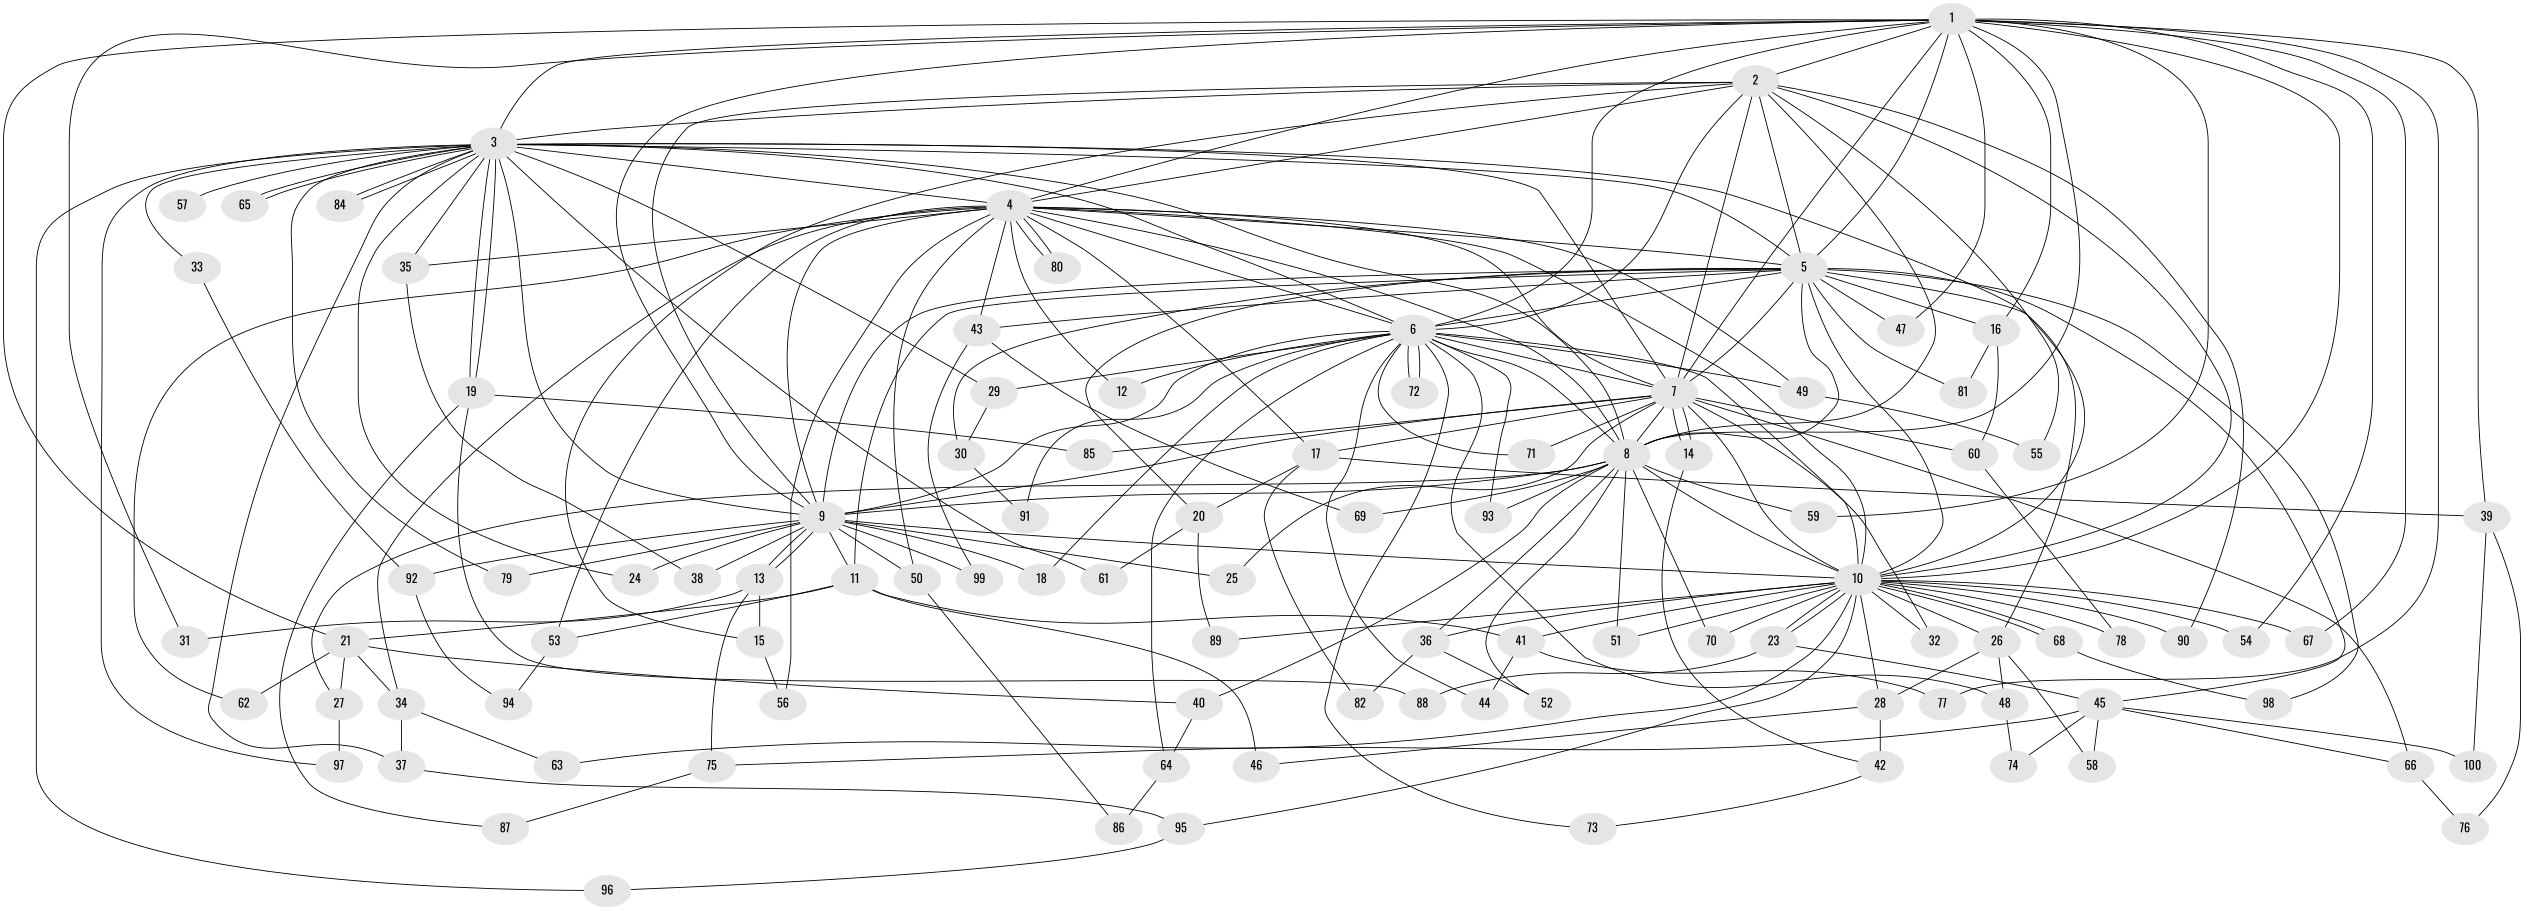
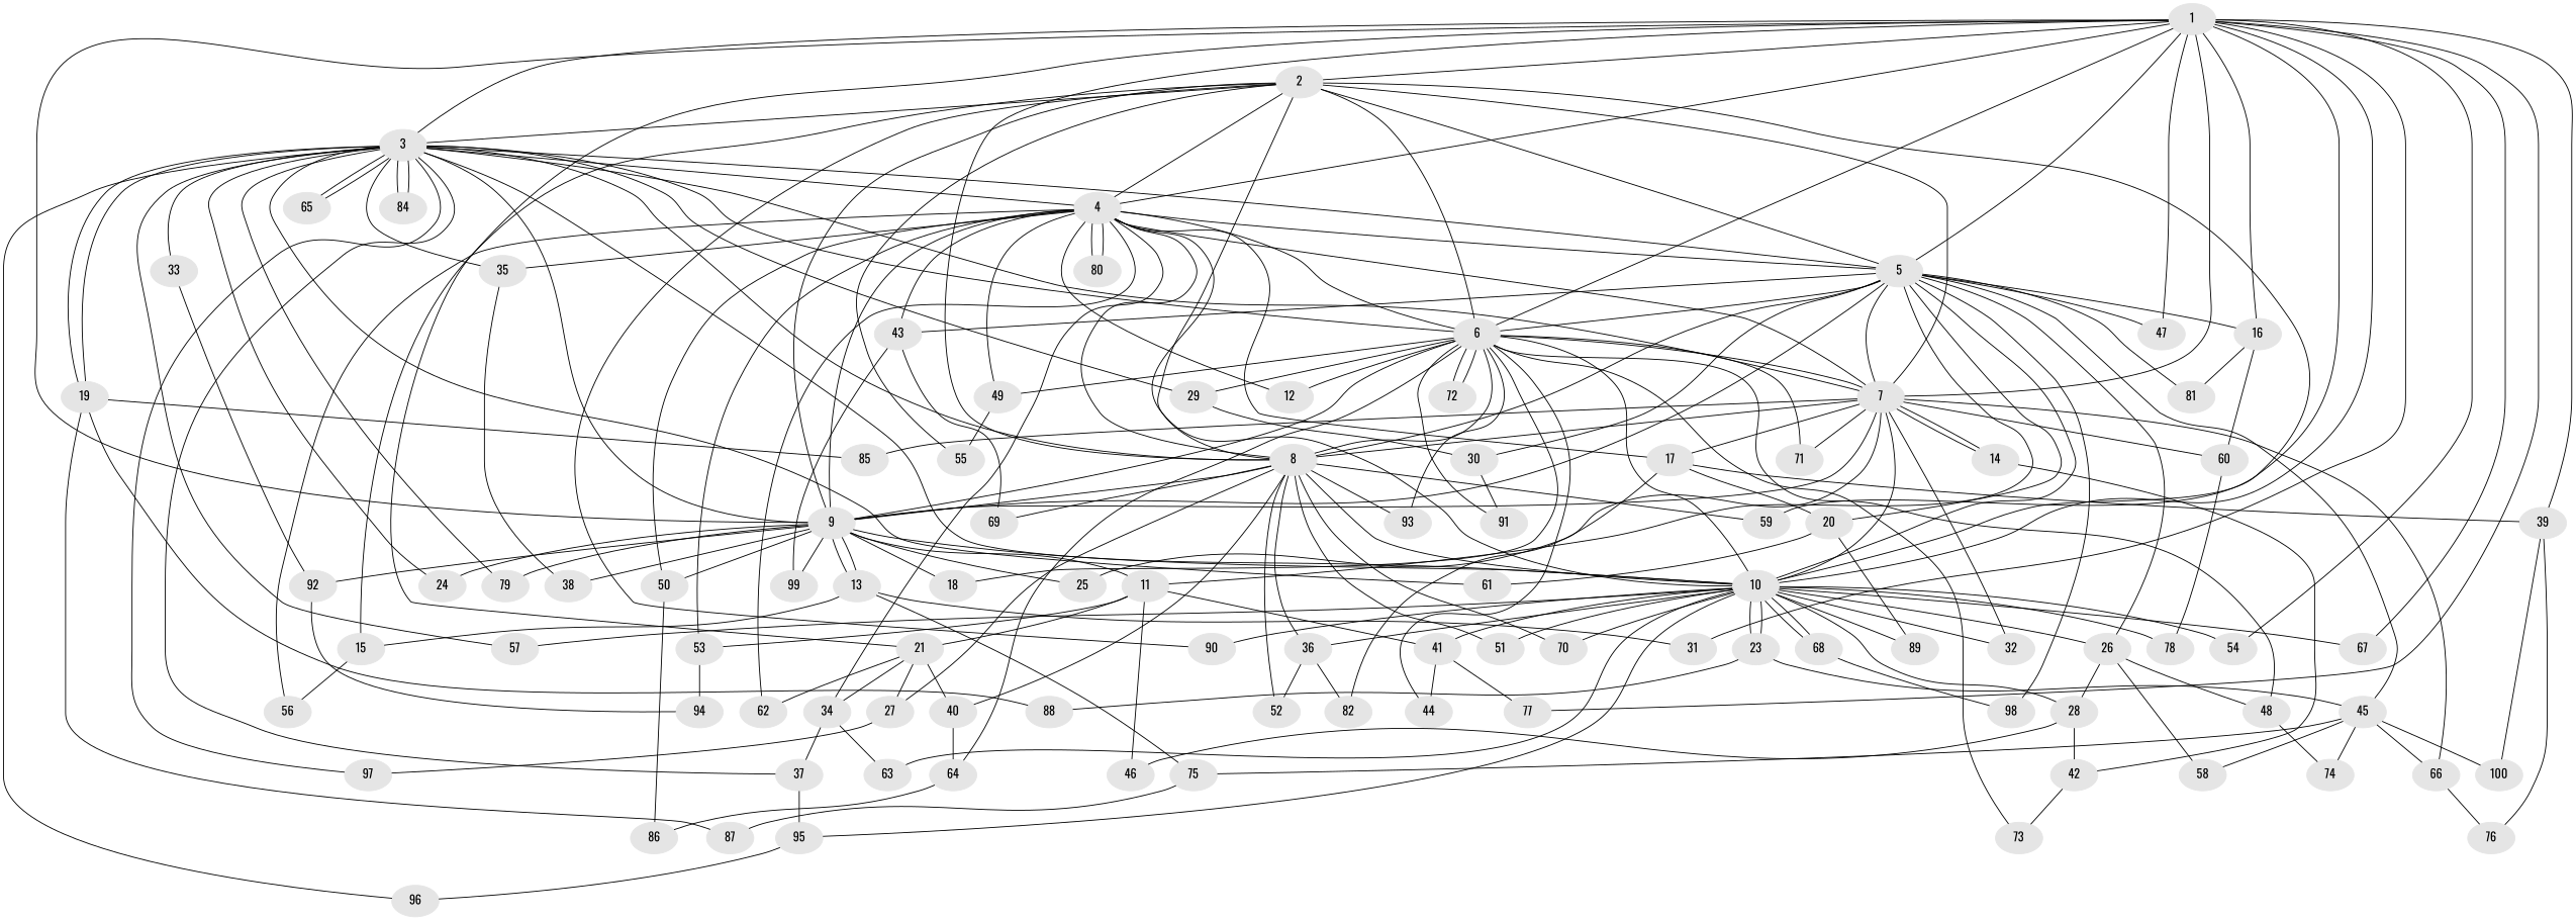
  graph {
    fontname=Oswald
    node [color=gray90 fontname=Oswald style=filled]
    edge [fontname=Oswald]
    1
    2
    3
    4
    5
    6
    7
    8
    9
    10
    16
    21
    31
    39
    47
    54
    59
    67
    77
    15
    55
    90
    19
    24
    29
    33
    35
    37
    57
    61
    65
    79
    84
    96
    97
    12
    17
    34
    43
    49
    50
    53
    56
    62
    80
    11
    20
    26
    30
    45
    81
    98
    18
    44
    48
    64
    71
    72
    73
    91
    93
    14
    25
    32
    60
    66
    85
    27
    36
    40
    51
    52
    69
    70
    13
    38
    92
    99
    23
    28
    41
    63
    68
    78
    89
    95
    76
    100
    87
    88
    82
    86
    94
    46
    58
    75
    74
    42
    1 -- 2
    1 -- 3
    1 -- 4
    1 -- 5
    1 -- 6
    1 -- 7
    1 -- 8
    1 -- 9
    1 -- 10
    1 -- 16
    1 -- 21
    1 -- 31
    1 -- 39
    1 -- 47
    1 -- 54
    1 -- 59
    1 -- 67
    1 -- 77
    2 -- 3
    2 -- 4
    2 -- 5
    2 -- 6
    2 -- 7
    2 -- 8
    2 -- 9
    2 -- 10
    2 -- 15
    2 -- 55
    2 -- 90
    3 -- 4
    3 -- 5
    3 -- 6
    3 -- 7
    3 -- 8
    3 -- 9
    3 -- 10
    3 -- 19
    3 -- 19
    3 -- 24
    3 -- 29
    3 -- 33
    3 -- 35
    3 -- 37
    3 -- 57
    3 -- 61
    3 -- 65
    3 -- 65
    3 -- 79
    3 -- 84
    3 -- 84
    3 -- 96
    3 -- 97
    4 -- 5
    4 -- 6
    4 -- 7
    4 -- 8
    4 -- 9
    4 -- 10
    4 -- 35
    4 -- 12
    4 -- 17
    4 -- 34
    4 -- 43
    4 -- 49
    4 -- 50
    4 -- 53
    4 -- 56
    4 -- 62
    4 -- 80
    4 -- 80
    5 -- 6
    5 -- 7
    5 -- 8
    5 -- 9
    5 -- 10
    5 -- 16
    5 -- 47
    5 -- 43
    5 -- 11
    5 -- 20
    5 -- 26
    5 -- 30
    5 -- 45
    5 -- 81
    5 -- 98
    6 -- 7
    6 -- 8
    6 -- 9
    6 -- 10
    6 -- 29
    6 -- 12
    6 -- 49
    6 -- 18
    6 -- 44
    6 -- 48
    6 -- 64
    6 -- 71
    6 -- 72
    6 -- 72
    6 -- 73
    6 -- 91
    6 -- 93
    7 -- 8
    7 -- 9
    7 -- 10
    7 -- 17
    7 -- 71
    7 -- 14
    7 -- 14
    7 -- 25
    7 -- 32
    7 -- 60
    7 -- 66
    7 -- 85
    8 -- 9
    8 -- 10
    8 -- 59
    8 -- 93
    8 -- 27
    8 -- 36
    8 -- 40
    8 -- 51
    8 -- 52
    8 -- 69
    8 -- 70
    9 -- 10
    9 -- 24
    9 -- 79
    9 -- 50
    9 -- 11
    9 -- 18
    9 -- 25
    9 -- 13
    9 -- 13
    9 -- 38
    9 -- 92
    9 -- 99
    10 -- 54
    10 -- 67
    10 -- 90
+   10 -- 57
    10 -- 26
    10 -- 32
    10 -- 36
    10 -- 51
    10 -- 70
    10 -- 23
    10 -- 23
    10 -- 28
    10 -- 41
    10 -- 63
    10 -- 68
    10 -- 68
    10 -- 78
    10 -- 89
    10 -- 95
    16 -- 81
    16 -- 60
    21 -- 34
    21 -- 62
    21 -- 27
    21 -- 40
    39 -- 76
    39 -- 100
    15 -- 56
    19 -- 85
    19 -- 87
    19 -- 88
    29 -- 30
    33 -- 92
    35 -- 38
    37 -- 95
    17 -- 39
    17 -- 20
    17 -- 82
    34 -- 37
    34 -- 63
    43 -- 69
    43 -- 99
    49 -- 55
    50 -- 86
    53 -- 94
    11 -- 21
    11 -- 53
    11 -- 41
    11 -- 46
    20 -- 61
    20 -- 89
    26 -- 48
    26 -- 28
    26 -- 58
    30 -- 91
    45 -- 66
    45 -- 100
    45 -- 58
    45 -- 75
    45 -- 74
    48 -- 74
    64 -- 86
    14 -- 42
    60 -- 78
    66 -- 76
    27 -- 97
    36 -- 52
    36 -- 82
    40 -- 64
    13 -- 31
    13 -- 15
    13 -- 75
    92 -- 94
    23 -- 45
    23 -- 88
    28 -- 46
    28 -- 42
    41 -- 77
    41 -- 44
    68 -- 98
    95 -- 96
    75 -- 87
    42 -- 73
  }
